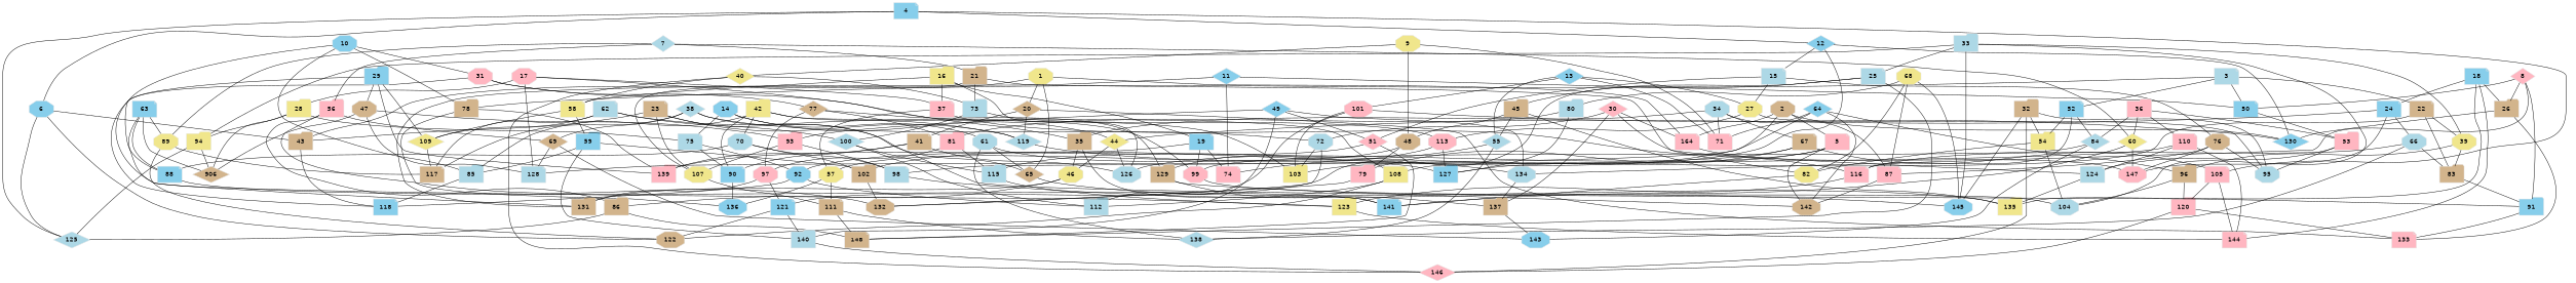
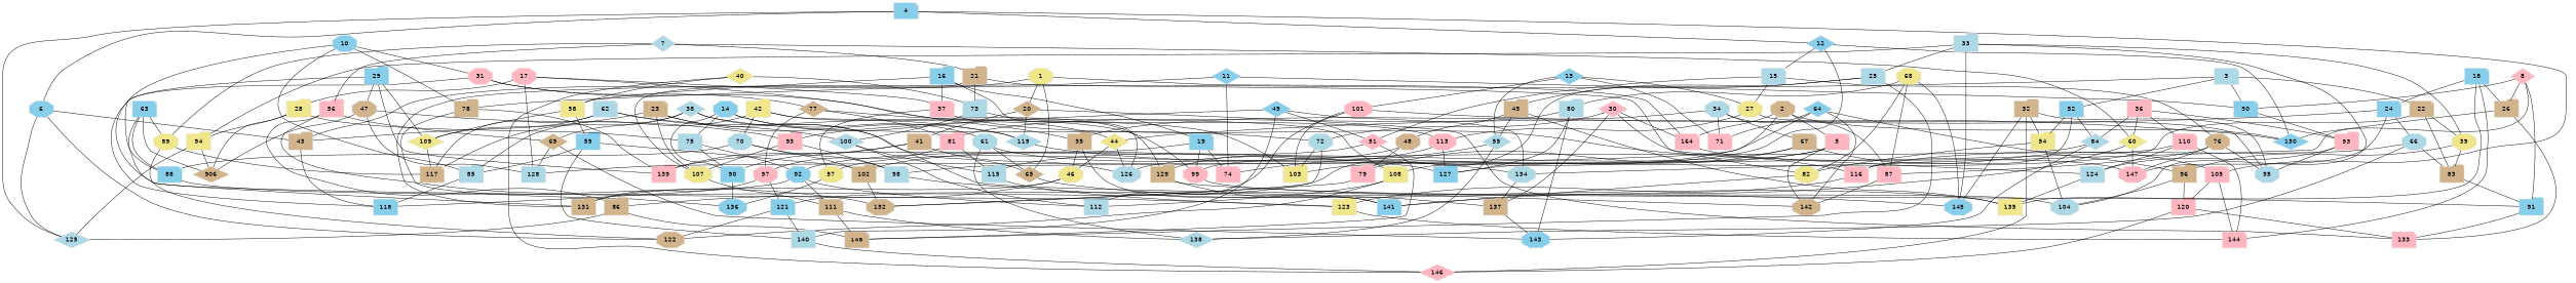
  graph {
    fontname="DejaVu Sans"
    node [color=gray90 fillcolor=tan fontname="DejaVu Sans" shape=folder style=filled]
    edge [fontname="DejaVu Sans"]
    1 [fillcolor=khaki shape=octagon]
    20 [shape=diamond]
    43
    65 [shape=diamond]
    n5 [fillcolor=lightpink label=164 shape=note]
    41 [shape=note]
    119 [fillcolor=lightblue shape=diamond]
    133 [fillcolor=lightpink shape=note]
    118 [fillcolor=skyblue shape=note]
    135 [fillcolor=khaki]
    147 [fillcolor=lightpink shape=octagon]
    2 [shape=octagon]
    5 [fillcolor=lightpink shape=note]
    98 [fillcolor=lightblue shape=note]
    130 [fillcolor=skyblue shape=diamond]
    103 [fillcolor=khaki]
    127 [fillcolor=skyblue]
    142 [shape=octagon]
    145 [fillcolor=skyblue shape=octagon]
    3 [fillcolor=lightblue shape=note]
    22 [shape=note]
    50 [fillcolor=skyblue shape=note]
    52 [fillcolor=skyblue shape=note]
    78
    39 [fillcolor=khaki shape=octagon]
    83
    108 [fillcolor=khaki shape=note]
    53 [fillcolor=lightpink]
    54 [fillcolor=khaki]
    84 [fillcolor=lightblue shape=diamond]
    116 [fillcolor=lightpink shape=note]
    139 [fillcolor=lightpink]
    136 [fillcolor=skyblue shape=octagon]
    4 [fillcolor=skyblue shape=note]
    6 [fillcolor=skyblue shape=octagon]
    12 [fillcolor=skyblue shape=diamond]
    105 [fillcolor=lightpink shape=note]
    125 [fillcolor=lightblue shape=diamond]
    122 [shape=octagon]
    15 [fillcolor=lightblue shape=note]
    115 [fillcolor=lightblue]
    144 [fillcolor=lightpink shape=note]
    120 [fillcolor=lightpink]
    7 [fillcolor=lightblue shape=diamond]
    21
    56 [fillcolor=lightpink]
    60 [fillcolor=khaki shape=diamond]
    89 [fillcolor=khaki shape=octagon]
    73 [fillcolor=lightblue]
    82 [fillcolor=khaki shape=octagon]
    107 [fillcolor=khaki shape=octagon]
    69 [shape=diamond]
    86
    132 [shape=octagon]
    141 [fillcolor=skyblue shape=note]
    117 [shape=note]
    8 [fillcolor=lightpink shape=diamond]
    26
    91 [fillcolor=skyblue]
    134 [fillcolor=lightblue shape=octagon]
    137
-   9 [fillcolor=khaki shape=octagon]
    40 [fillcolor=khaki shape=diamond]
    48 [shape=octagon]
    71 [fillcolor=lightpink shape=note]
    25 [fillcolor=lightblue shape=note]
    45
    121 [fillcolor=skyblue shape=note]
    148 [shape=note]
    58 [fillcolor=khaki shape=note]
    146 [fillcolor=lightpink shape=diamond]
    79 [fillcolor=lightpink]
    57 [fillcolor=khaki shape=octagon]
    10 [fillcolor=skyblue shape=octagon]
    31 [fillcolor=lightpink shape=octagon]
    85 [fillcolor=lightblue]
    88 [fillcolor=skyblue shape=note]
    77 [shape=diamond]
    11 [fillcolor=skyblue shape=diamond]
    74 [fillcolor=lightpink shape=note]
    131
    27 [fillcolor=khaki shape=octagon]
    51 [fillcolor=lightpink shape=diamond]
    76 [shape=octagon]
    123 [fillcolor=khaki]
    13 [fillcolor=skyblue shape=diamond]
    55 [fillcolor=lightblue shape=diamond]
    101 [fillcolor=lightpink shape=octagon]
    95 [fillcolor=lightblue shape=octagon]
    113 [fillcolor=lightpink shape=octagon]
    138 [fillcolor=lightblue shape=diamond]
    112 [fillcolor=lightblue]
    14 [fillcolor=skyblue shape=octagon]
    44 [fillcolor=khaki shape=diamond]
    61 [fillcolor=lightblue shape=octagon]
    75 [fillcolor=lightblue shape=note]
    90 [fillcolor=skyblue shape=note]
    126 [fillcolor=lightblue shape=octagon]
    46 [fillcolor=khaki shape=octagon]
    92 [fillcolor=skyblue shape=octagon]
    87 [fillcolor=lightpink shape=note]
-   16 [fillcolor=khaki]
+   16 [fillcolor=skyblue]
    19 [fillcolor=skyblue shape=note]
    37 [fillcolor=lightpink shape=note]
    99 [fillcolor=lightpink shape=octagon]
    109 [fillcolor=khaki shape=diamond]
    59 [fillcolor=skyblue]
    17 [fillcolor=lightpink shape=octagon]
    28 [fillcolor=khaki]
    35
    128 [fillcolor=lightblue shape=note]
    94 [fillcolor=khaki]
    n113 [label=906 shape=diamond]
    18 [fillcolor=skyblue shape=note]
    24 [fillcolor=skyblue shape=note]
    66 [fillcolor=lightblue shape=octagon]
    104 [fillcolor=lightblue shape=octagon]
    100 [fillcolor=lightblue shape=diamond]
    111 [shape=note]
    96
    23 [shape=note]
    140 [fillcolor=lightblue]
    129
    29 [fillcolor=skyblue]
    47 [shape=octagon]
    93 [fillcolor=lightpink]
    30 [fillcolor=lightpink shape=diamond]
    72 [fillcolor=lightblue shape=octagon]
    124 [fillcolor=lightblue shape=note]
    143 [fillcolor=skyblue shape=octagon]
    81 [fillcolor=lightpink]
    97 [fillcolor=lightpink shape=octagon]
    32
    33 [fillcolor=lightblue]
    34 [fillcolor=lightblue shape=octagon]
    67 [shape=note]
    36 [fillcolor=lightpink]
    110 [fillcolor=lightpink shape=note]
    38 [fillcolor=lightblue shape=diamond]
    42 [fillcolor=khaki]
    70 [fillcolor=lightblue shape=octagon]
    102
    49 [fillcolor=skyblue shape=diamond]
    62 [fillcolor=lightblue shape=note]
    63 [fillcolor=skyblue shape=note]
    64 [fillcolor=skyblue shape=diamond]
    68 [fillcolor=khaki shape=octagon]
    80 [fillcolor=lightblue]
    1 -- 20
    1 -- 43
    1 -- 65
    1 -- n5
    20 -- 41
    20 -- 119
    20 -- 133
    43 -- 118
    65 -- 135
    n5 -- 147
    41 -- 139
    41 -- 90
    41 -- 126
    119 -- 134
    2 -- n5
    2 -- 5
    2 -- 98
    2 -- 130
    5 -- 103
    5 -- 127
    5 -- 142
    98 -- 145
    3 -- 22
    3 -- 50
    3 -- 52
    3 -- 78
    22 -- 39
    22 -- 83
    22 -- 108
    50 -- 53
    52 -- 54
    52 -- 84
    52 -- 116
    78 -- 139
    78 -- 136
    39 -- 83
    39 -- 96
    83 -- 91
    108 -- 122
    108 -- 112
    53 -- 95
    53 -- 124
    54 -- 82
    54 -- 104
    84 -- 99
    84 -- 143
    116 -- 123
    4 -- 6
    4 -- 12
    4 -- 105
    4 -- 125
    6 -- 43
    6 -- 125
    6 -- 122
    12 -- 130
    12 -- 15
    12 -- 115
    105 -- 144
    105 -- 120
    15 -- 27
    15 -- 51
    15 -- 76
    115 -- 123
    120 -- 133
    120 -- 146
    7 -- 21
    7 -- 56
    7 -- 60
    7 -- 89
    21 -- 73
    21 -- 82
    21 -- 107
    56 -- 69
    56 -- 86
    56 -- 132
    60 -- 147
    60 -- 141
    89 -- 122
    89 -- 117
    73 -- 113
    73 -- 100
    82 -- 141
    107 -- 111
    69 -- 128
    69 -- 143
    86 -- 125
    86 -- 148
    8 -- 50
    8 -- 26
    8 -- 91
    8 -- 134
    26 -- 133
    26 -- 130
    91 -- 133
    134 -- 137
    137 -- 143
-   9 -- 40
-   9 -- 48
-   9 -- 71
    40 -- 73
    40 -- 58
    40 -- 146
    48 -- 79
    48 -- 57
    25 -- 45
    25 -- 121
    25 -- 148
    45 -- 135
    45 -- 48
    45 -- 55
    121 -- 122
    121 -- 140
    58 -- 109
    58 -- 59
    79 -- 132
    57 -- 136
-   57 -- 111
+   92 -- 111
    10 -- 78
    10 -- 31
    10 -- 85
    10 -- 88
    31 -- 118
    31 -- 103
    31 -- 77
    85 -- 118
    88 -- 141
    77 -- 129
    77 -- 81
    77 -- 97
    11 -- 50
    11 -- 74
    11 -- 131
    27 -- 95
    27 -- 113
    51 -- 148
    51 -- 92
    76 -- 147
    76 -- 95
    76 -- 87
    123 -- 144
    13 -- 71
    13 -- 27
    13 -- 55
    13 -- 101
    55 -- 74
    55 -- 138
    101 -- 130
    101 -- 103
    101 -- 112
    113 -- 127
    113 -- 129
    14 -- 44
    14 -- 61
    14 -- 75
-   42 -- 90
+   14 -- 90
    44 -- 126
    44 -- 46
    61 -- 65
    61 -- 127
    61 -- 138
    75 -- 90
    75 -- 92
    90 -- 136
    46 -- 86
    46 -- 131
    92 -- 118
    92 -- 112
    87 -- 142
    16 -- 58
    16 -- 126
    16 -- 19
    16 -- 37
    19 -- 139
    19 -- 74
    19 -- 99
    37 -- 116
    37 -- 57
    99 -- 104
    109 -- 117
    59 -- 85
    59 -- 140
    59 -- 102
    17 -- 37
    17 -- 28
    17 -- 35
    17 -- 128
    28 -- 75
    28 -- 94
    28 -- n113
    35 -- 141
    35 -- 46
    94 -- 125
    94 -- n113
    18 -- 135
    18 -- 144
    18 -- 26
    18 -- 24
    24 -- 147
    24 -- 44
    24 -- 66
    66 -- 83
    66 -- 116
    66 -- 138
    100 -- 115
    100 -- 112
    111 -- 148
    111 -- 138
    96 -- 120
    96 -- 104
    23 -- 43
    23 -- 65
    23 -- 119
    23 -- 107
    140 -- 146
    129 -- 142
    129 -- 137
    29 -- 139
    29 -- 123
    29 -- 109
    29 -- 47
    47 -- 128
    47 -- n113
    47 -- 93
    93 -- 98
    93 -- 107
    30 -- n5
    30 -- 137
    30 -- 72
    30 -- 124
    72 -- 103
    72 -- 132
    124 -- 135
    81 -- 115
    81 -- 97
    97 -- 121
    97 -- 131
    32 -- 145
    32 -- 54
    32 -- 146
    32 -- 95
    33 -- 145
    33 -- 39
    33 -- 25
    33 -- 94
    33 -- 104
    34 -- 71
    34 -- 87
    34 -- 35
    34 -- 67
    67 -- 105
    67 -- 79
    67 -- 126
    36 -- 53
    36 -- 84
    36 -- 60
    36 -- 110
    110 -- 144
    110 -- 128
    110 -- 124
    38 -- 69
    38 -- 117
    38 -- 91
    38 -- 72
    42 -- 108
    42 -- 85
    42 -- 99
    42 -- 70
    70 -- 98
    70 -- 88
    70 -- 102
    102 -- 132
    49 -- 134
    49 -- 51
    49 -- 140
    49 -- 93
    62 -- 119
    62 -- 117
    62 -- 109
    62 -- 100
    63 -- 89
    63 -- 88
    63 -- 131
    63 -- n113
    64 -- 142
    64 -- 71
    64 -- 96
    64 -- 102
    68 -- 145
    68 -- 82
    68 -- 87
    68 -- 80
    80 -- 127
+   80 -- 143
    80 -- 81
  }
